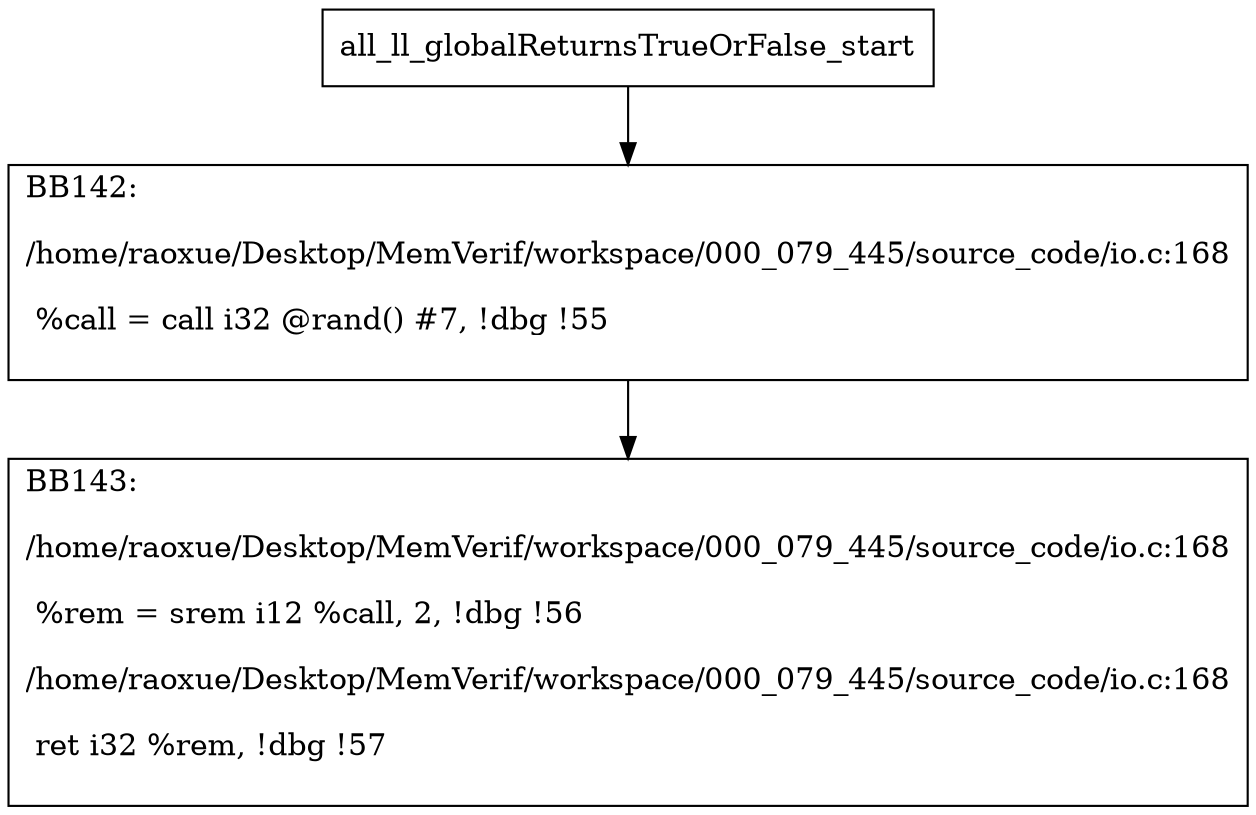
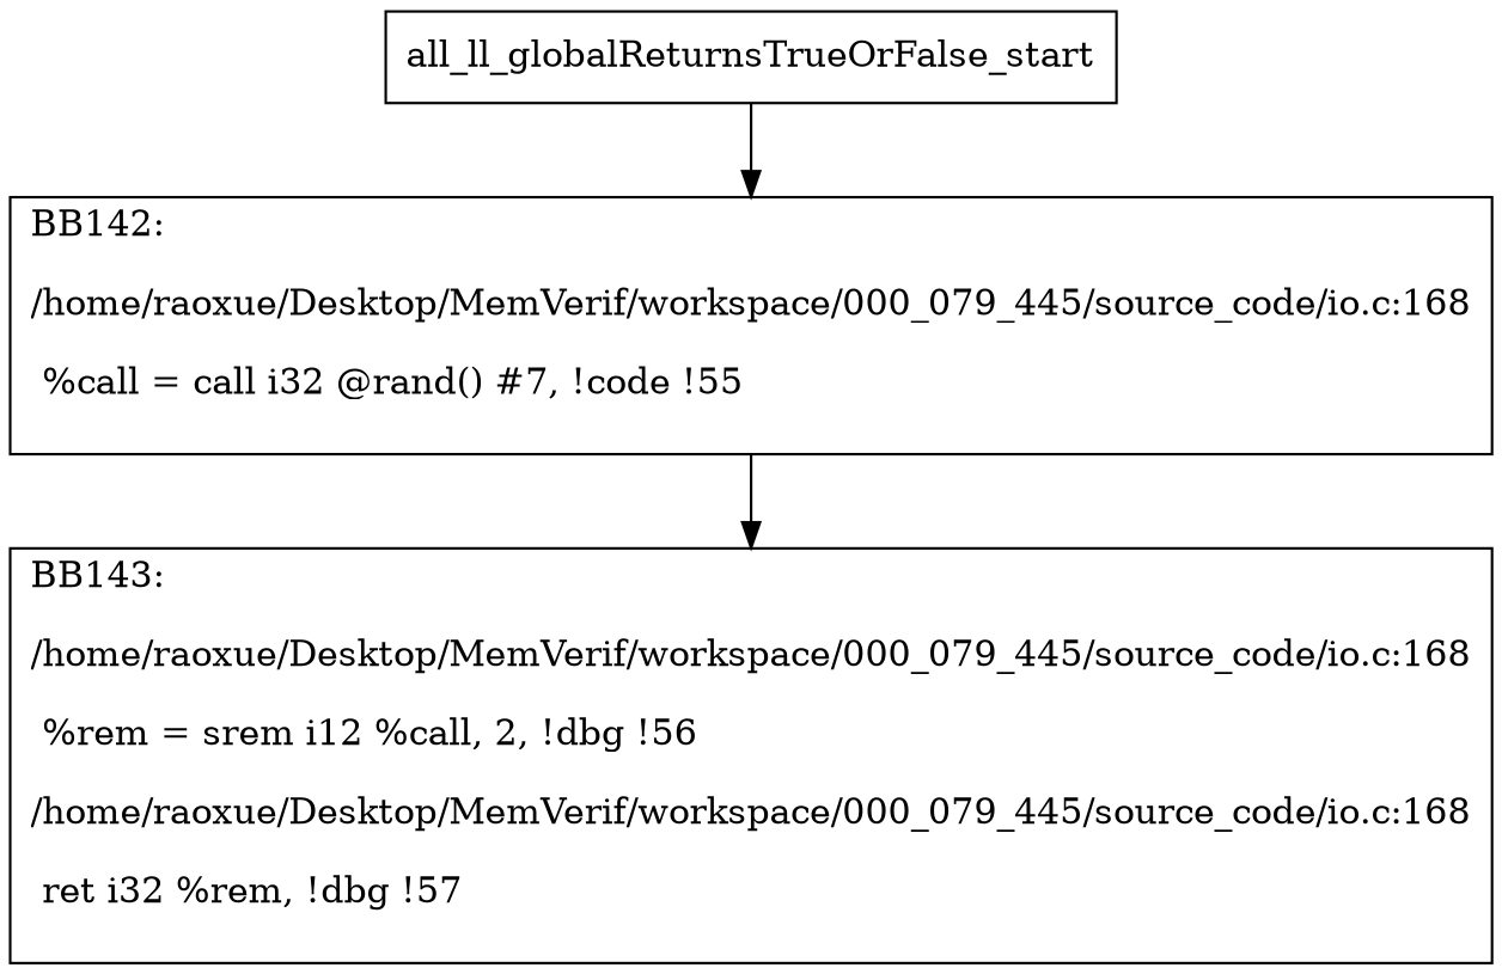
  digraph {
    node [shape=record]
    n1 [label="{all_ll_globalReturnsTrueOrFalse_start}"]
-   n2 [label="{BB142:\l\l/home/raoxue/Desktop/MemVerif/workspace/000_079_445/source_code/io.c:168\l\n  %call = call i32 @rand() #7, !dbg !55\l\n}"]
+   n2 [label="{BB142:\l\l/home/raoxue/Desktop/MemVerif/workspace/000_079_445/source_code/io.c:168\l\n  %call = call i32 @rand() #7, !code !55\l\n}"]
    n3 [label="{BB143:\l\l/home/raoxue/Desktop/MemVerif/workspace/000_079_445/source_code/io.c:168\l\n  %rem = srem i12 %call, 2, !dbg !56\l\n/home/raoxue/Desktop/MemVerif/workspace/000_079_445/source_code/io.c:168\l\n  ret i32 %rem, !dbg !57\l\n}"]
    n1 -> n2
    n2 -> n3
  }
